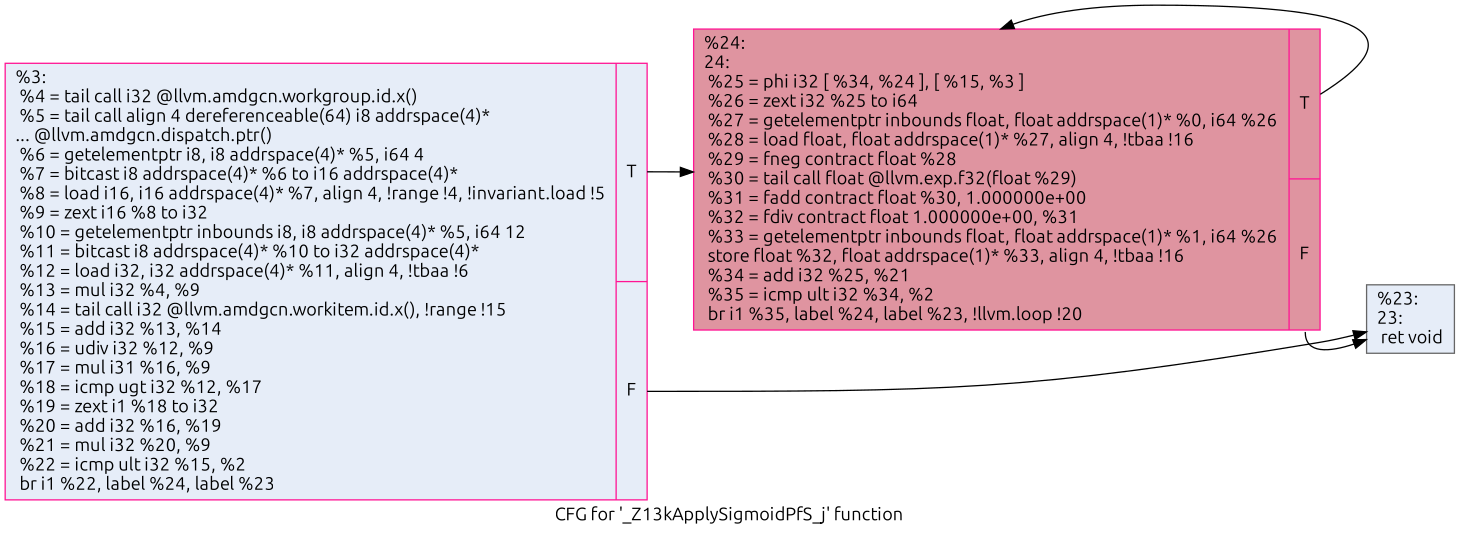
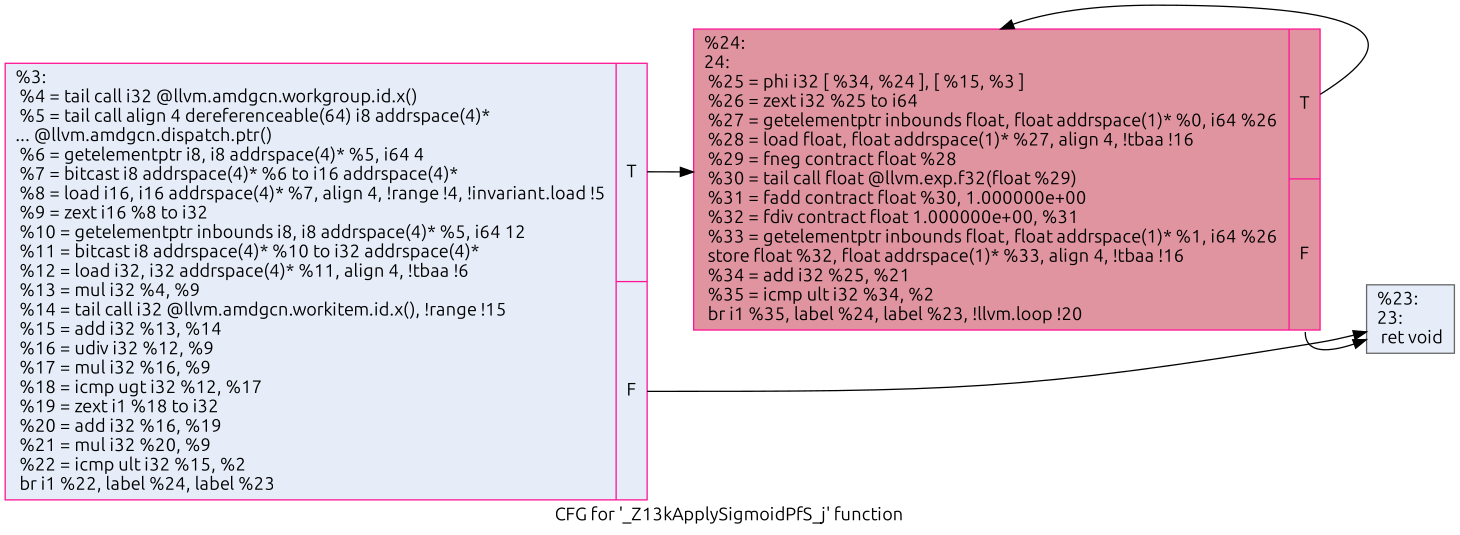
  digraph {
    label="CFG for '_Z13kApplySigmoidPfS_j' function"
    rankdir=LR
    fontname=Ubuntu
    node [color=deeppink fillcolor="#c7d7f070" shape=record style=filled fontname=Ubuntu]
    edge [tailport=s0 fontname=Ubuntu]
-   n1 [label="{%3:\l  %4 = tail call i32 @llvm.amdgcn.workgroup.id.x()\l  %5 = tail call align 4 dereferenceable(64) i8 addrspace(4)*\l... @llvm.amdgcn.dispatch.ptr()\l  %6 = getelementptr i8, i8 addrspace(4)* %5, i64 4\l  %7 = bitcast i8 addrspace(4)* %6 to i16 addrspace(4)*\l  %8 = load i16, i16 addrspace(4)* %7, align 4, !range !4, !invariant.load !5\l  %9 = zext i16 %8 to i32\l  %10 = getelementptr inbounds i8, i8 addrspace(4)* %5, i64 12\l  %11 = bitcast i8 addrspace(4)* %10 to i32 addrspace(4)*\l  %12 = load i32, i32 addrspace(4)* %11, align 4, !tbaa !6\l  %13 = mul i32 %4, %9\l  %14 = tail call i32 @llvm.amdgcn.workitem.id.x(), !range !15\l  %15 = add i32 %13, %14\l  %16 = udiv i32 %12, %9\l  %17 = mul i31 %16, %9\l  %18 = icmp ugt i32 %12, %17\l  %19 = zext i1 %18 to i32\l  %20 = add i32 %16, %19\l  %21 = mul i32 %20, %9\l  %22 = icmp ult i32 %15, %2\l  br i1 %22, label %24, label %23\l|{<s0>T|<s1>F}}"]
+   n1 [label="{%3:\l  %4 = tail call i32 @llvm.amdgcn.workgroup.id.x()\l  %5 = tail call align 4 dereferenceable(64) i8 addrspace(4)*\l... @llvm.amdgcn.dispatch.ptr()\l  %6 = getelementptr i8, i8 addrspace(4)* %5, i64 4\l  %7 = bitcast i8 addrspace(4)* %6 to i16 addrspace(4)*\l  %8 = load i16, i16 addrspace(4)* %7, align 4, !range !4, !invariant.load !5\l  %9 = zext i16 %8 to i32\l  %10 = getelementptr inbounds i8, i8 addrspace(4)* %5, i64 12\l  %11 = bitcast i8 addrspace(4)* %10 to i32 addrspace(4)*\l  %12 = load i32, i32 addrspace(4)* %11, align 4, !tbaa !6\l  %13 = mul i32 %4, %9\l  %14 = tail call i32 @llvm.amdgcn.workitem.id.x(), !range !15\l  %15 = add i32 %13, %14\l  %16 = udiv i32 %12, %9\l  %17 = mul i32 %16, %9\l  %18 = icmp ugt i32 %12, %17\l  %19 = zext i1 %18 to i32\l  %20 = add i32 %16, %19\l  %21 = mul i32 %20, %9\l  %22 = icmp ult i32 %15, %2\l  br i1 %22, label %24, label %23\l|{<s0>T|<s1>F}}"]
    n2 [fillcolor="#b70d2870" label="{%24:\l24:                                               \l  %25 = phi i32 [ %34, %24 ], [ %15, %3 ]\l  %26 = zext i32 %25 to i64\l  %27 = getelementptr inbounds float, float addrspace(1)* %0, i64 %26\l  %28 = load float, float addrspace(1)* %27, align 4, !tbaa !16\l  %29 = fneg contract float %28\l  %30 = tail call float @llvm.exp.f32(float %29)\l  %31 = fadd contract float %30, 1.000000e+00\l  %32 = fdiv contract float 1.000000e+00, %31\l  %33 = getelementptr inbounds float, float addrspace(1)* %1, i64 %26\l  store float %32, float addrspace(1)* %33, align 4, !tbaa !16\l  %34 = add i32 %25, %21\l  %35 = icmp ult i32 %34, %2\l  br i1 %35, label %24, label %23, !llvm.loop !20\l|{<s0>T|<s1>F}}"]
    n3 [color=gray40 label="{%23:\l23:                                               \l  ret void\l}"]
    n1 -> n2
    n1 -> n3 [tailport=s1]
    n2 -> n2
    n2 -> n3 [tailport=s1]
  }
